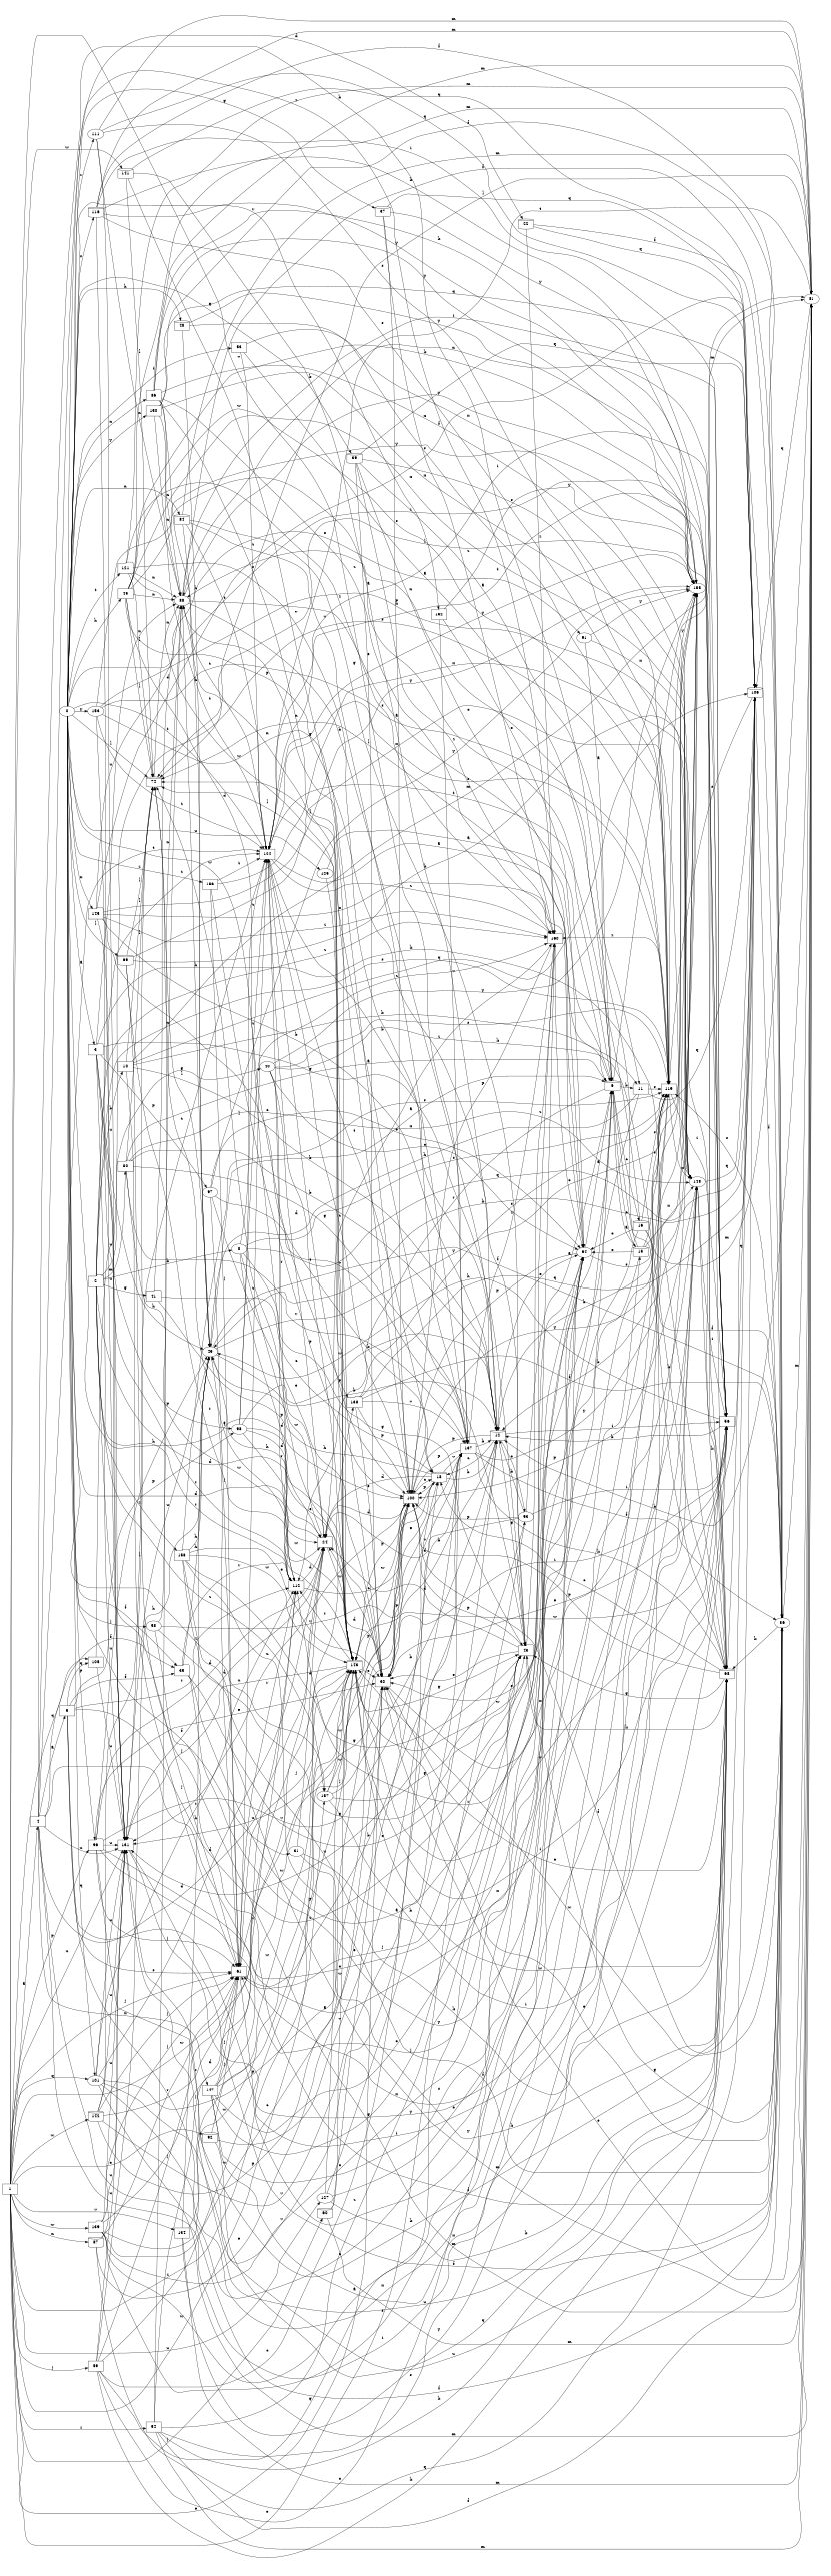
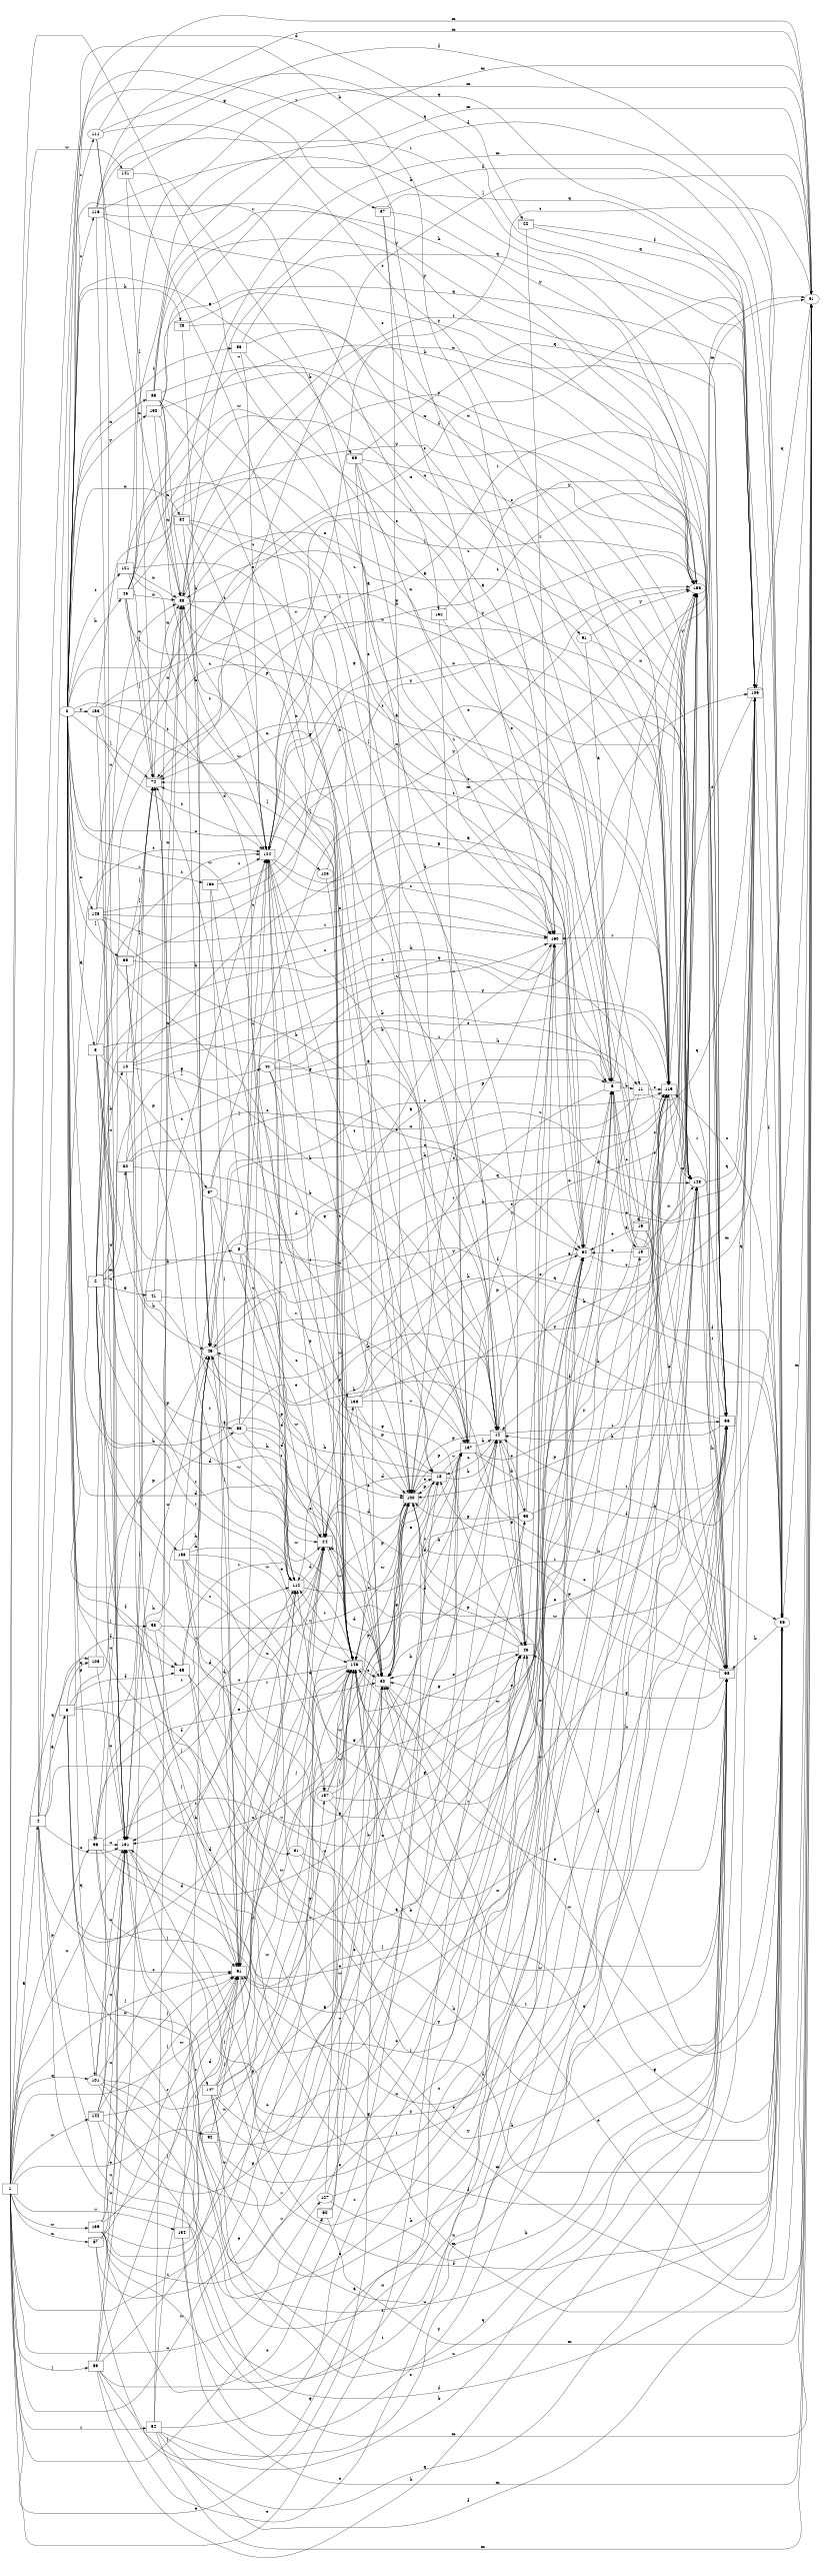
  strict digraph {
    rankdir=LR
    node [shape=ellipse]
    3 [shape=folder]
    0
    22 [shape=cylinder]
    24 [shape=folder]
    30 [shape=box]
    31
    35 [shape=folder]
    37 [shape=cylinder]
    39 [shape=cylinder]
    45 [shape=box]
    48 [shape=cylinder]
    53 [shape=box]
    58
    69 [shape=cylinder]
    74 [shape=cylinder]
    84 [shape=cylinder]
    86 [shape=folder]
    91
    96 [shape=folder]
    101
    111
    116 [shape=cylinder]
    121 [shape=folder]
    124 [shape=box]
    125
    132 [shape=folder]
    138 [shape=folder]
    145 [shape=folder]
    150 [shape=box]
    153
    156 [shape=box]
    157
    131 [shape=folder]
    112 [shape=box]
    43 [shape=folder]
    49
    68 [shape=cylinder]
    88
    97
    98
    160 [shape=box]
    106 [shape=cylinder]
    36
    143 [shape=cylinder]
    137 [shape=box]
    56 [shape=box]
    148
    12 [shape=cylinder]
    100 [shape=box]
    6 [shape=cylinder]
    94
    155
    119 [shape=box]
    81
    61 [shape=box]
    18 [shape=cylinder]
    1 [shape=box]
    4 [shape=folder]
    54 [shape=box]
    59 [shape=box]
    60 [shape=cylinder]
    87 [shape=cylinder]
    92 [shape=cylinder]
    93
    105 [shape=box]
    127
    134 [shape=box]
    139 [shape=folder]
    141 [shape=cylinder]
    142 [shape=cylinder]
    5 [shape=box]
    11 [shape=box]
    15 [shape=cylinder]
    147 [shape=box]
    2 [shape=folder]
    8
    10 [shape=box]
    40
    41 [shape=folder]
    80 [shape=folder]
    158 [shape=folder]
    16 [shape=cylinder]
    3 -> 131 [label=u]
    3 -> 112 [label=r]
    3 -> 43 [label=g]
    3 -> 49 [label=h]
    3 -> 68 [label=k]
    3 -> 88 [label=n]
    3 -> 97 [label=p]
    3 -> 98 [label=p]
    0 -> 3 [label=a]
    0 -> 22 [label=d]
    0 -> 24 [label=d]
    0 -> 30 [label=e]
    0 -> 31 [label=f]
    0 -> 35 [label=f]
    0 -> 37 [label=g]
    0 -> 39 [label=g]
    0 -> 45 [label=h]
    0 -> 48 [label=h]
    0 -> 53 [label=i]
    0 -> 58 [label=j]
    0 -> 69 [label=l]
    0 -> 74 [label=l]
    0 -> 84 [label=n]
    0 -> 86 [label=n]
    0 -> 91 [label=o]
    0 -> 96 [label=p]
    0 -> 101 [label=q]
    0 -> 111 [label=r]
    0 -> 116 [label=s]
    0 -> 121 [label=t]
    0 -> 124 [label=t]
    0 -> 125 [label=u]
    0 -> 132 [label=v]
    0 -> 138 [label=w]
    0 -> 145 [label=x]
    0 -> 150 [label=y]
    0 -> 153 [label=y]
    0 -> 156 [label=z]
    0 -> 157 [label=z]
    22 -> 160 [label=z]
    22 -> 106 [label=q]
    22 -> 36 [label=f]
    24 -> 74 [label=l]
    24 -> 131 [label=u]
    24 -> 49 [label=h]
    24 -> 160 [label=z]
    24 -> 143 [label=w]
    30 -> 24 [label=d]
    30 -> 74 [label=l]
    30 -> 131 [label=u]
    30 -> 137 [label=v]
    30 -> 56 [label=i]
    30 -> 148 [label=x]
    30 -> 12 [label=b]
    30 -> 100 [label=p]
    31 -> 24 [label=d]
    31 -> 68 [label=k]
    31 -> 148 [label=x]
    35 -> 112 [label=r]
    35 -> 49 [label=h]
    35 -> 6 [label=a]
    35 -> 94 [label=o]
    35 -> 155 [label=y]
    37 -> 160 [label=z]
    37 -> 106 [label=q]
    37 -> 100 [label=p]
    37 -> 155 [label=y]
    39 -> 30 [label=e]
    39 -> 160 [label=z]
    39 -> 106 [label=q]
    39 -> 6 [label=a]
    39 -> 94 [label=o]
    39 -> 119 [label=s]
    45 -> 24 [label=d]
    45 -> 74 [label=l]
    45 -> 68 [label=k]
    45 -> 88 [label=n]
    45 -> 148 [label=x]
    45 -> 100 [label=p]
    45 -> 6 [label=a]
    45 -> 119 [label=s]
    45 -> 81 [label=m]
    48 -> 49 [label=h]
    48 -> 155 [label=y]
    48 -> 119 [label=s]
    53 -> 124 [label=t]
+   53 -> 106 [label=q]
    53 -> 148 [label=x]
    53 -> 6 [label=a]
    58 -> 43 [label=g]
    58 -> 88 [label=n]
    58 -> 36 [label=f]
    58 -> 137 [label=v]
    69 -> 74 [label=l]
    69 -> 112 [label=r]
    69 -> 68 [label=k]
    69 -> 155 [label=y]
    69 -> 61 [label=j]
    74 -> 88 [label=n]
    84 -> 124 [label=t]
    84 -> 43 [label=g]
    84 -> 49 [label=h]
    84 -> 137 [label=v]
    84 -> 81 [label=m]
    86 -> 124 [label=t]
    86 -> 68 [label=k]
    86 -> 88 [label=n]
    86 -> 160 [label=z]
    86 -> 143 [label=s]
    86 -> 148 [label=x]
    86 -> 155 [label=y]
    86 -> 81 [label=m]
    91 -> 148 [label=x]
    91 -> 6 [label=a]
    91 -> 155 [label=y]
    96 -> 24 [label=d]
    96 -> 30 [label=e]
    96 -> 131 [label=u]
    96 -> 49 [label=h]
    96 -> 68 [label=k]
    96 -> 137 [label=v]
    96 -> 148 [label=x]
    96 -> 94 [label=o]
    96 -> 61 [label=j]
    101 -> 24 [label=d]
    101 -> 131 [label=u]
    101 -> 112 [label=r]
    101 -> 36 [label=f]
    101 -> 100 [label=p]
    101 -> 94 [label=o]
    101 -> 81 [label=m]
    111 -> 131 [label=u]
    111 -> 88 [label=n]
    111 -> 106 [label=q]
    111 -> 119 [label=s]
    111 -> 81 [label=m]
    116 -> 131 [label=u]
    116 -> 68 [label=k]
    116 -> 36 [label=f]
    116 -> 56 [label=i]
    116 -> 155 [label=y]
    116 -> 119 [label=s]
    116 -> 81 [label=m]
    121 -> 74 [label=l]
    121 -> 88 [label=n]
    121 -> 160 [label=z]
    121 -> 143 [label=w]
    121 -> 137 [label=v]
    121 -> 81 [label=m]
    124 -> 112 [label=r]
    124 -> 160 [label=z]
    124 -> 56 [label=i]
    124 -> 12 [label=b]
    124 -> 100 [label=p]
    124 -> 6 [label=a]
    124 -> 155 [label=y]
    124 -> 119 [label=s]
    125 -> 143 [label=w]
    125 -> 6 [label=a]
    132 -> 137 [label=v]
    132 -> 94 [label=o]
    132 -> 155 [label=y]
    138 -> 30 [label=e]
    138 -> 106 [label=q]
    138 -> 36 [label=f]
    138 -> 137 [label=v]
    138 -> 100 [label=p]
    138 -> 119 [label=s]
    145 -> 131 [label=u]
    145 -> 160 [label=z]
    145 -> 36 [label=f]
    145 -> 56 [label=i]
    145 -> 148 [label=x]
    145 -> 12 [label=b]
    145 -> 94 [label=o]
    145 -> 18 [label=c]
    150 -> 124 [label=t]
    150 -> 88 [label=n]
    150 -> 106 [label=q]
    150 -> 36 [label=f]
    150 -> 148 [label=x]
    153 -> 124 [label=t]
    153 -> 131 [label=u]
    153 -> 43 [label=g]
    153 -> 148 [label=x]
    153 -> 155 [label=y]
    153 -> 119 [label=s]
    156 -> 124 [label=t]
    156 -> 148 [label=x]
    156 -> 100 [label=p]
    156 -> 61 [label=j]
    157 -> 43 [label=g]
    157 -> 143 [label=w]
    157 -> 56 [label=i]
    157 -> 12 [label=b]
    157 -> 100 [label=p]
    131 -> 74 [label=l]
    131 -> 36 [label=f]
    131 -> 155 [label=y]
    112 -> 24 [label=d]
    112 -> 74 [label=l]
    112 -> 18 [label=c]
    43 -> 24 [label=d]
    43 -> 30 [label=e]
    43 -> 68 [label=k]
    43 -> 160 [label=z]
    43 -> 100 [label=p]
    43 -> 61 [label=j]
    49 -> 74 [label=l]
    49 -> 131 [label=u]
    49 -> 36 [label=f]
    49 -> 12 [label=b]
    49 -> 6 [label=a]
    49 -> 155 [label=y]
    49 -> 61 [label=j]
    68 -> 30 [label=e]
    68 -> 131 [label=u]
    68 -> 43 [label=g]
    68 -> 106 [label=q]
    68 -> 143 [label=w]
    68 -> 100 [label=p]
    68 -> 18 [label=c]
    88 -> 49 [label=h]
    88 -> 36 [label=f]
    88 -> 56 [label=i]
    88 -> 12 [label=b]
    88 -> 6 [label=a]
    88 -> 155 [label=y]
    97 -> 30 [label=e]
    97 -> 137 [label=v]
    97 -> 94 [label=o]
    97 -> 155 [label=y]
    97 -> 61 [label=j]
    98 -> 24 [label=d]
    98 -> 30 [label=e]
    98 -> 124 [label=t]
    98 -> 160 [label=z]
    98 -> 143 [label=w]
    98 -> 12 [label=b]
    160 -> 100 [label=p]
    160 -> 94 [label=o]
    106 -> 49 [label=h]
    106 -> 36 [label=f]
    106 -> 143 [label=w]
    106 -> 119 [label=s]
    36 -> 30 [label=e]
    36 -> 131 [label=u]
    36 -> 43 [label=g]
    36 -> 68 [label=k]
    36 -> 143 [label=w]
    36 -> 119 [label=s]
    36 -> 81 [label=m]
    143 -> 30 [label=e]
    143 -> 124 [label=t]
    143 -> 131 [label=u]
    143 -> 112 [label=r]
    143 -> 43 [label=g]
    143 -> 88 [label=n]
    143 -> 56 [label=i]
    143 -> 100 [label=p]
    143 -> 61 [label=j]
    137 -> 74 [label=l]
    137 -> 68 [label=k]
    137 -> 160 [label=z]
    137 -> 36 [label=f]
    137 -> 12 [label=b]
    137 -> 100 [label=p]
    137 -> 155 [label=y]
    56 -> 30 [label=e]
    56 -> 124 [label=t]
    56 -> 49 [label=h]
    56 -> 88 [label=n]
    56 -> 143 [label=w]
    56 -> 12 [label=b]
    148 -> 68 [label=k]
    148 -> 106 [label=q]
    148 -> 56 [label=i]
    148 -> 100 [label=p]
    12 -> 43 [label=g]
    12 -> 56 [label=i]
    12 -> 100 [label=p]
    12 -> 94 [label=o]
    12 -> 18 [label=c]
    12 -> 93 [label=o]
    100 -> 24 [label=d]
    100 -> 124 [label=t]
    100 -> 131 [label=u]
    100 -> 88 [label=n]
    100 -> 36 [label=f]
    100 -> 143 [label=w]
    100 -> 155 [label=y]
    100 -> 18 [label=c]
    6 -> 112 [label=r]
    6 -> 68 [label=k]
    6 -> 81 [label=m]
    6 -> 11 [label=b]
    6 -> 15 [label=c]
    6 -> 16 [label=c]
    94 -> 74 [label=l]
    94 -> 100 [label=p]
    94 -> 6 [label=a]
    94 -> 119 [label=s]
    94 -> 61 [label=j]
    155 -> 74 [label=l]
    155 -> 12 [label=b]
    119 -> 160 [label=z]
    119 -> 56 [label=i]
    119 -> 148 [label=x]
    119 -> 12 [label=b]
    119 -> 155 [label=y]
    81 -> 30 [label=e]
    81 -> 74 [label=l]
    81 -> 124 [label=t]
    81 -> 106 [label=q]
    81 -> 12 [label=b]
    61 -> 124 [label=t]
    61 -> 112 [label=r]
    61 -> 12 [label=b]
    61 -> 155 [label=y]
    18 -> 24 [label=d]
    18 -> 30 [label=e]
    18 -> 124 [label=t]
    18 -> 49 [label=h]
    18 -> 137 [label=v]
    18 -> 12 [label=b]
    18 -> 100 [label=p]
    18 -> 61 [label=j]
    1 -> 30 [label=e]
    1 -> 96 [label=p]
    1 -> 101 [label=q]
    1 -> 138 [label=w]
    1 -> 157 [label=z]
    1 -> 131 [label=u]
    1 -> 143 [label=w]
    1 -> 137 [label=v]
    1 -> 61 [label=j]
    1 -> 4 [label=a]
    1 -> 54 [label=i]
    1 -> 59 [label=j]
    1 -> 60 [label=j]
    1 -> 87 [label=n]
    1 -> 92 [label=o]
    1 -> 93 [label=o]
    1 -> 105 [label=q]
    1 -> 127 [label=u]
    1 -> 134 [label=v]
    1 -> 139 [label=w]
    1 -> 141 [label=w]
    1 -> 142 [label=w]
    4 -> 24 [label=d]
    4 -> 35 [label=f]
    4 -> 124 [label=t]
    4 -> 131 [label=u]
    4 -> 160 [label=z]
    4 -> 56 [label=i]
    4 -> 6 [label=a]
    4 -> 5 [label=a]
    4 -> 11 [label=b]
    4 -> 15 [label=c]
    4 -> 147 [label=x]
    54 -> 68 [label=k]
    54 -> 88 [label=n]
    54 -> 160 [label=z]
    54 -> 36 [label=f]
    54 -> 119 [label=s]
    54 -> 81 [label=m]
    54 -> 61 [label=j]
    59 -> 131 [label=u]
    59 -> 43 [label=g]
    59 -> 49 [label=h]
    59 -> 68 [label=k]
    59 -> 143 [label=w]
    59 -> 94 [label=o]
    59 -> 61 [label=j]
    59 -> 18 [label=c]
    60 -> 30 [label=e]
    60 -> 143 [label=w]
    60 -> 81 [label=m]
    87 -> 30 [label=e]
    87 -> 131 [label=u]
    87 -> 106 [label=q]
    87 -> 61 [label=r]
    92 -> 106 [label=q]
    92 -> 137 [label=v]
    92 -> 61 [label=j]
    93 -> 24 [label=d]
    93 -> 131 [label=u]
    93 -> 56 [label=i]
    93 -> 12 [label=b]
    93 -> 100 [label=p]
    93 -> 6 [label=a]
    105 -> 131 [label=u]
-   105 -> 119 [label=s]
+   105 -> 119 [label=u]
    127 -> 68 [label=k]
    127 -> 143 [label=w]
    127 -> 12 [label=b]
    127 -> 94 [label=o]
    134 -> 49 [label=h]
    134 -> 143 [label=w]
    134 -> 155 [label=y]
    134 -> 81 [label=m]
    139 -> 24 [label=d]
    139 -> 131 [label=u]
    139 -> 143 [label=w]
    139 -> 137 [label=v]
    139 -> 6 [label=a]
    139 -> 119 [label=s]
    139 -> 61 [label=j]
    139 -> 18 [label=c]
    141 -> 74 [label=l]
    141 -> 106 [label=q]
    141 -> 143 [label=w]
    141 -> 12 [label=b]
    142 -> 124 [label=t]
    142 -> 131 [label=u]
    142 -> 112 [label=r]
    142 -> 137 [label=v]
    142 -> 100 [label=p]
    142 -> 61 [label=j]
    5 -> 35 [label=f]
    5 -> 112 [label=r]
    5 -> 98 [label=p]
    5 -> 160 [label=z]
    5 -> 56 [label=i]
    5 -> 148 [label=x]
    5 -> 61 [label=s]
    5 -> 105 [label=q]
    11 -> 49 [label=h]
    11 -> 106 [label=q]
    11 -> 143 [label=w]
    11 -> 119 [label=s]
    15 -> 112 [label=r]
    15 -> 88 [label=n]
    15 -> 148 [label=x]
    15 -> 6 [label=a]
    15 -> 94 [label=o]
    15 -> 119 [label=s]
    147 -> 112 [label=r]
    147 -> 43 [label=g]
    147 -> 143 [label=w]
    147 -> 148 [label=x]
    147 -> 100 [label=p]
    147 -> 94 [label=o]
    147 -> 119 [label=s]
    147 -> 61 [label=j]
    2 -> 24 [label=d]
    2 -> 124 [label=t]
    2 -> 157 [label=z]
    2 -> 112 [label=r]
    2 -> 160 [label=z]
    2 -> 119 [label=s]
    2 -> 81 [label=m]
    2 -> 8 [label=b]
    2 -> 10 [label=b]
    2 -> 40 [label=g]
    2 -> 41 [label=g]
    2 -> 80 [label=m]
    2 -> 158 [label=z]
    8 -> 24 [label=d]
    8 -> 124 [label=t]
    8 -> 43 [label=g]
    8 -> 106 [label=q]
    8 -> 143 [label=w]
    8 -> 119 [label=s]
    10 -> 74 [label=l]
    10 -> 106 [label=q]
    10 -> 12 [label=b]
    10 -> 81 [label=m]
    10 -> 61 [label=j]
    10 -> 11 [label=b]
    40 -> 24 [label=d]
    40 -> 112 [label=r]
    40 -> 68 [label=k]
    40 -> 94 [label=o]
    40 -> 155 [label=y]
    40 -> 119 [label=s]
-   41 -> 88 [label=d]
+   41 -> 88 [label=n]
    41 -> 100 [label=p]
    41 -> 18 [label=c]
    80 -> 74 [label=l]
    80 -> 43 [label=g]
    80 -> 143 [label=w]
    80 -> 137 [label=v]
    80 -> 148 [label=x]
    80 -> 12 [label=b]
    80 -> 6 [label=a]
    158 -> 30 [label=e]
    158 -> 43 [label=g]
    158 -> 49 [label=h]
    158 -> 68 [label=k]
    158 -> 36 [label=f]
    158 -> 143 [label=w]
    158 -> 119 [label=s]
    158 -> 81 [label=m]
    16 -> 30 [label=e]
    16 -> 124 [label=t]
    16 -> 36 [label=f]
    16 -> 94 [label=o]
    16 -> 119 [label=s]
    16 -> 81 [label=m]
  }
